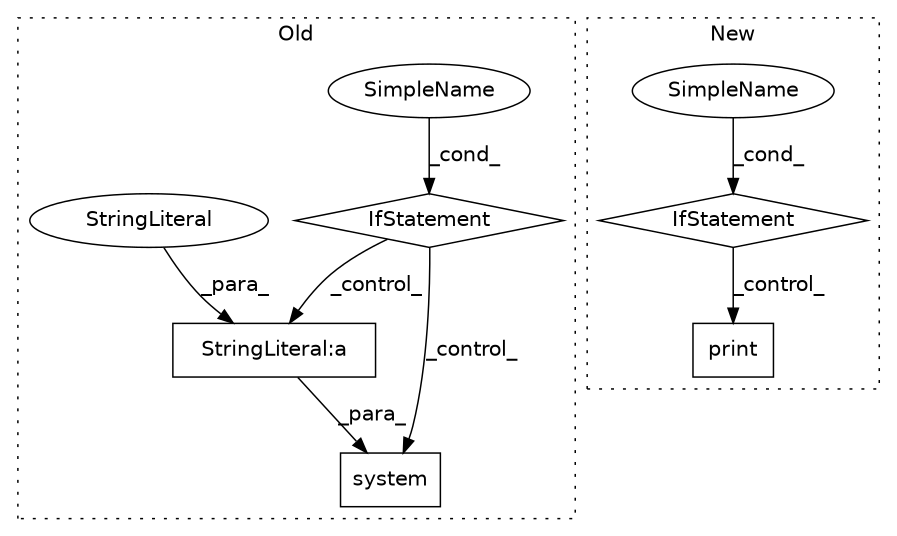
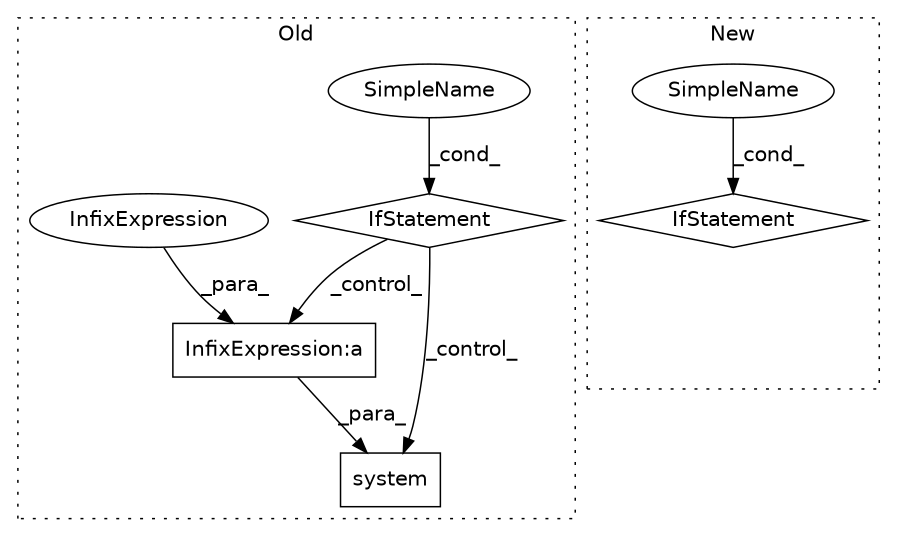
  digraph {
    fontname="DejaVu Sans"
    node [a=32 fontname="DejaVu Sans" shape=box]
    edge [fontname="DejaVu Sans"]
    n1 [l="7,2" label=system s="5714,5772"]
    n2 [a=25 l="4,2" label=IfStatement s="5668,5701" shape=diamond]
-   n3 [a=27 l=10 label="StringLiteral:a" s=5738]
+   n3 [a=27 l=10 label="InfixExpression:a" s=5738]
    n4 [a=42 label=SimpleName shape=ellipse]
-   n5 [a=45 l=17 label=StringLiteral s=5721 shape=ellipse]
+   n5 [a=45 l=17 label=InfixExpression s=5721 shape=ellipse]
    n6 [a=25 l="4,2" label=IfStatement s="5780,5792" shape=diamond]
    n7 [a=42 label=SimpleName shape=ellipse]
-   n8 [l="6,1" label=print s="5802,5881"]
    subgraph cluster_1 {
      label=Old
      style=dotted
      n1
      n2
      n3
      n4
      n5
    }
    subgraph cluster_2 {
      label=New
      style=dotted
      n6
      n7
-     n8
    }
    n2 -> n1 [label=_control_]
    n2 -> n3 [label=_control_]
    n3 -> n1 [label=_para_]
    n4 -> n2 [label=_cond_]
    n5 -> n3 [label=_para_]
-   n6 -> n8 [label=_control_]
    n7 -> n6 [label=_cond_]
  }
